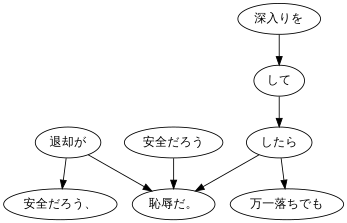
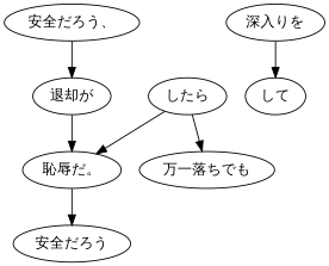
  digraph {
    fontname="Source Code Pro"
    node [fontname="Source Code Pro"]
    edge [fontname="Source Code Pro"]
    n1 [label="退却が"]
    n2 [label="安全だろう、"]
    n3 [label="恥辱だ。"]
    n4 [label="して"]
    n5 [label="したら"]
    n6 [label="深入りを"]
    n7 [label="万一落ちでも"]
    n8 [label="安全だろう"]
-   n1 -> n2
+   n2 -> n1
    n1 -> n3
-   n4 -> n5
    n5 -> n3
    n5 -> n7
    n6 -> n4
-   n8 -> n3
+   n3 -> n8
  }
